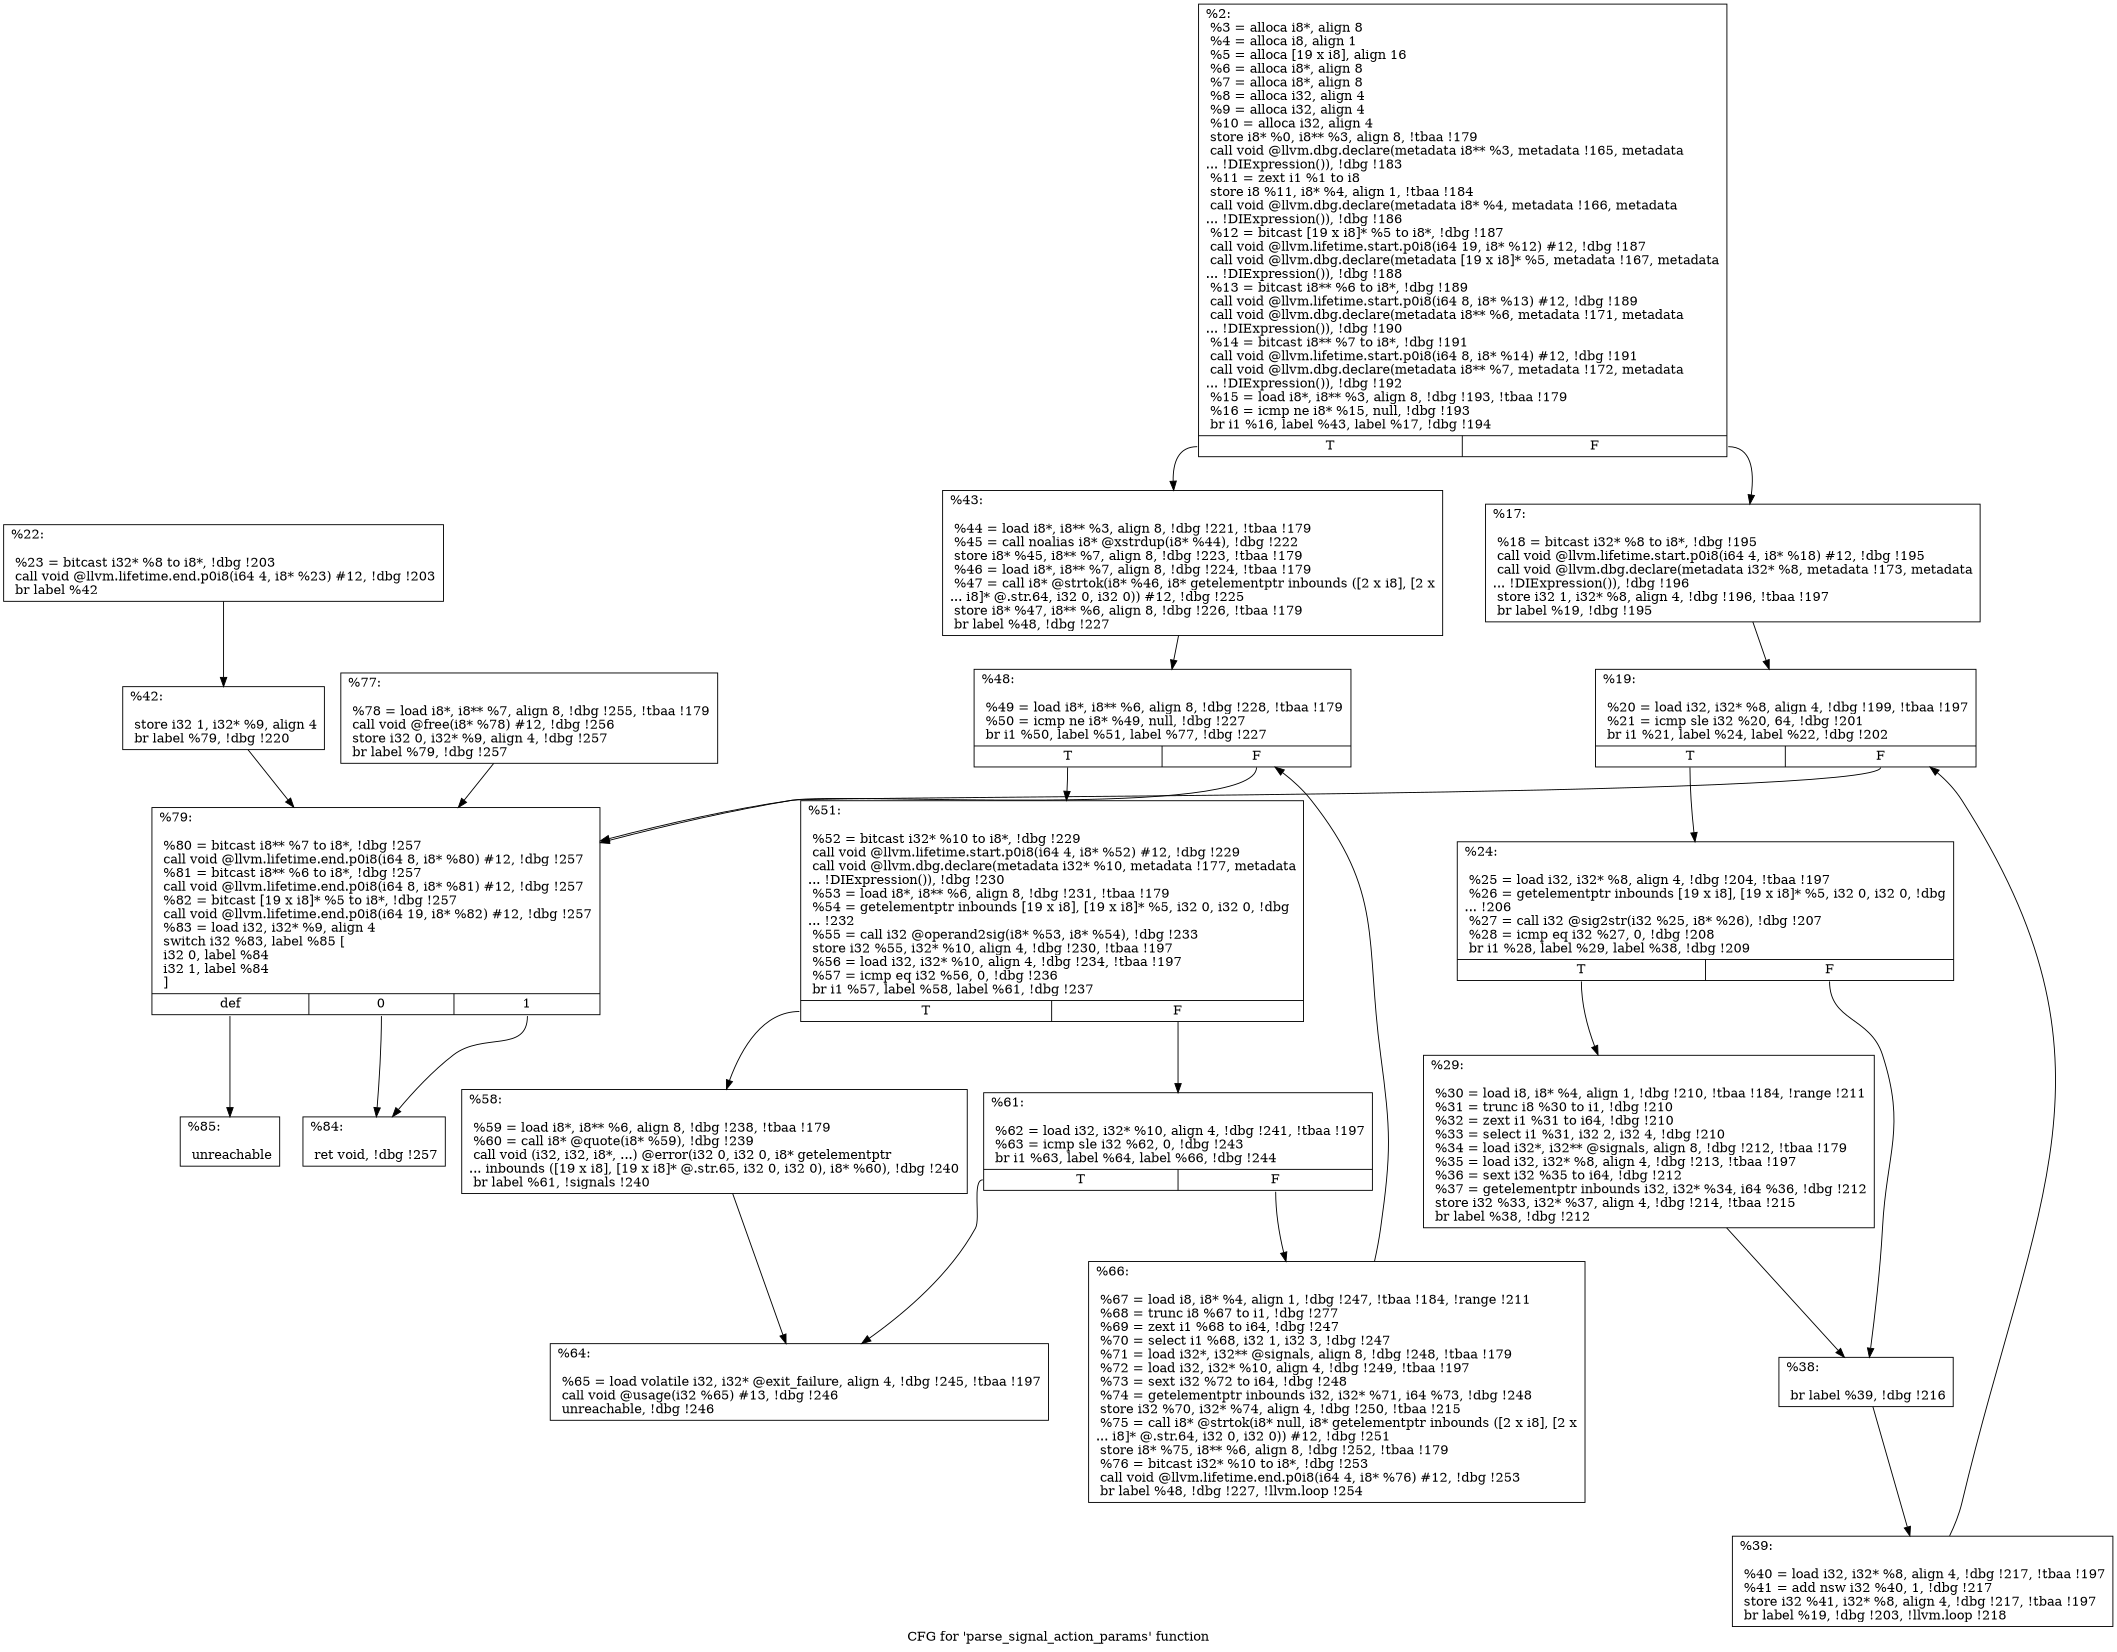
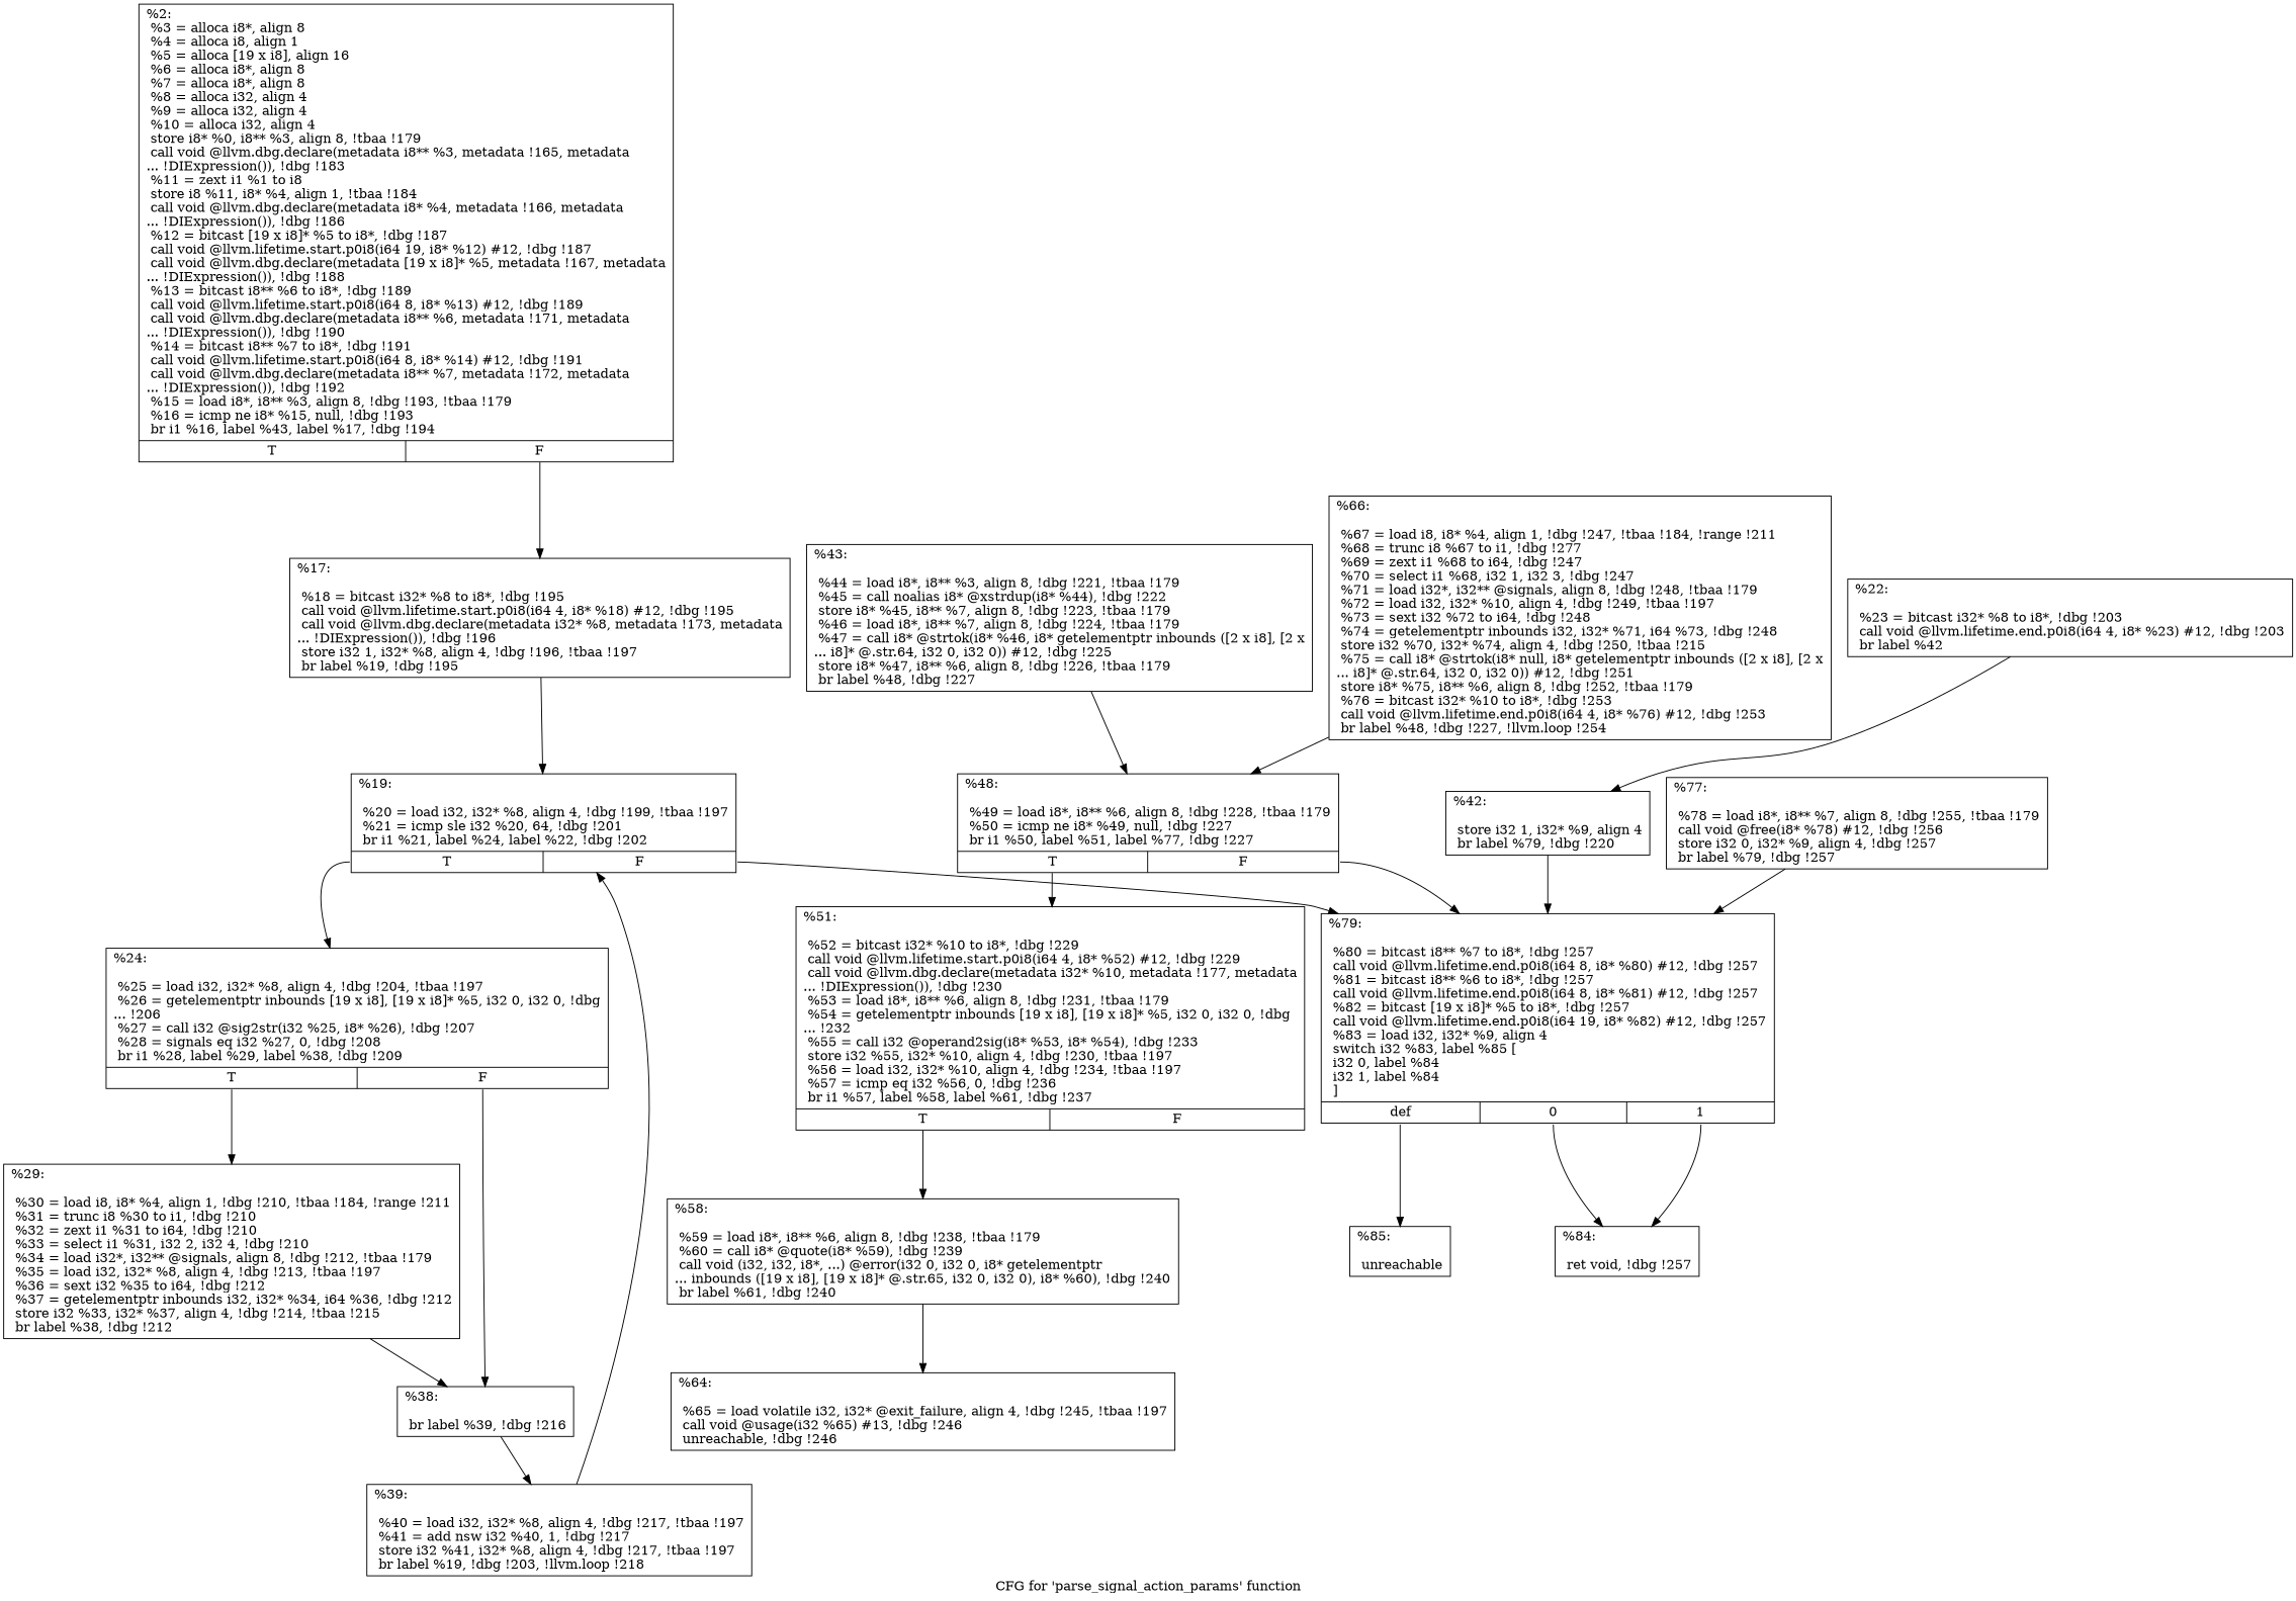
  digraph {
    label="CFG for 'parse_signal_action_params' function"
    node [shape=record]
    n1 [label="{%2:\l  %3 = alloca i8*, align 8\l  %4 = alloca i8, align 1\l  %5 = alloca [19 x i8], align 16\l  %6 = alloca i8*, align 8\l  %7 = alloca i8*, align 8\l  %8 = alloca i32, align 4\l  %9 = alloca i32, align 4\l  %10 = alloca i32, align 4\l  store i8* %0, i8** %3, align 8, !tbaa !179\l  call void @llvm.dbg.declare(metadata i8** %3, metadata !165, metadata\l... !DIExpression()), !dbg !183\l  %11 = zext i1 %1 to i8\l  store i8 %11, i8* %4, align 1, !tbaa !184\l  call void @llvm.dbg.declare(metadata i8* %4, metadata !166, metadata\l... !DIExpression()), !dbg !186\l  %12 = bitcast [19 x i8]* %5 to i8*, !dbg !187\l  call void @llvm.lifetime.start.p0i8(i64 19, i8* %12) #12, !dbg !187\l  call void @llvm.dbg.declare(metadata [19 x i8]* %5, metadata !167, metadata\l... !DIExpression()), !dbg !188\l  %13 = bitcast i8** %6 to i8*, !dbg !189\l  call void @llvm.lifetime.start.p0i8(i64 8, i8* %13) #12, !dbg !189\l  call void @llvm.dbg.declare(metadata i8** %6, metadata !171, metadata\l... !DIExpression()), !dbg !190\l  %14 = bitcast i8** %7 to i8*, !dbg !191\l  call void @llvm.lifetime.start.p0i8(i64 8, i8* %14) #12, !dbg !191\l  call void @llvm.dbg.declare(metadata i8** %7, metadata !172, metadata\l... !DIExpression()), !dbg !192\l  %15 = load i8*, i8** %3, align 8, !dbg !193, !tbaa !179\l  %16 = icmp ne i8* %15, null, !dbg !193\l  br i1 %16, label %43, label %17, !dbg !194\l|{<s0>T|<s1>F}}"]
    n2 [label="{%43:\l\l  %44 = load i8*, i8** %3, align 8, !dbg !221, !tbaa !179\l  %45 = call noalias i8* @xstrdup(i8* %44), !dbg !222\l  store i8* %45, i8** %7, align 8, !dbg !223, !tbaa !179\l  %46 = load i8*, i8** %7, align 8, !dbg !224, !tbaa !179\l  %47 = call i8* @strtok(i8* %46, i8* getelementptr inbounds ([2 x i8], [2 x\l... i8]* @.str.64, i32 0, i32 0)) #12, !dbg !225\l  store i8* %47, i8** %6, align 8, !dbg !226, !tbaa !179\l  br label %48, !dbg !227\l}"]
    n3 [label="{%17:\l\l  %18 = bitcast i32* %8 to i8*, !dbg !195\l  call void @llvm.lifetime.start.p0i8(i64 4, i8* %18) #12, !dbg !195\l  call void @llvm.dbg.declare(metadata i32* %8, metadata !173, metadata\l... !DIExpression()), !dbg !196\l  store i32 1, i32* %8, align 4, !dbg !196, !tbaa !197\l  br label %19, !dbg !195\l}"]
    n4 [label="{%48:\l\l  %49 = load i8*, i8** %6, align 8, !dbg !228, !tbaa !179\l  %50 = icmp ne i8* %49, null, !dbg !227\l  br i1 %50, label %51, label %77, !dbg !227\l|{<s0>T|<s1>F}}"]
    n5 [label="{%19:\l\l  %20 = load i32, i32* %8, align 4, !dbg !199, !tbaa !197\l  %21 = icmp sle i32 %20, 64, !dbg !201\l  br i1 %21, label %24, label %22, !dbg !202\l|{<s0>T|<s1>F}}"]
    n6 [label="{%79:\l\l  %80 = bitcast i8** %7 to i8*, !dbg !257\l  call void @llvm.lifetime.end.p0i8(i64 8, i8* %80) #12, !dbg !257\l  %81 = bitcast i8** %6 to i8*, !dbg !257\l  call void @llvm.lifetime.end.p0i8(i64 8, i8* %81) #12, !dbg !257\l  %82 = bitcast [19 x i8]* %5 to i8*, !dbg !257\l  call void @llvm.lifetime.end.p0i8(i64 19, i8* %82) #12, !dbg !257\l  %83 = load i32, i32* %9, align 4\l  switch i32 %83, label %85 [\l    i32 0, label %84\l    i32 1, label %84\l  ]\l|{<s0>def|<s1>0|<s2>1}}"]
    n7 [label="{%51:\l\l  %52 = bitcast i32* %10 to i8*, !dbg !229\l  call void @llvm.lifetime.start.p0i8(i64 4, i8* %52) #12, !dbg !229\l  call void @llvm.dbg.declare(metadata i32* %10, metadata !177, metadata\l... !DIExpression()), !dbg !230\l  %53 = load i8*, i8** %6, align 8, !dbg !231, !tbaa !179\l  %54 = getelementptr inbounds [19 x i8], [19 x i8]* %5, i32 0, i32 0, !dbg\l... !232\l  %55 = call i32 @operand2sig(i8* %53, i8* %54), !dbg !233\l  store i32 %55, i32* %10, align 4, !dbg !230, !tbaa !197\l  %56 = load i32, i32* %10, align 4, !dbg !234, !tbaa !197\l  %57 = icmp eq i32 %56, 0, !dbg !236\l  br i1 %57, label %58, label %61, !dbg !237\l|{<s0>T|<s1>F}}"]
-   n8 [label="{%24:\l\l  %25 = load i32, i32* %8, align 4, !dbg !204, !tbaa !197\l  %26 = getelementptr inbounds [19 x i8], [19 x i8]* %5, i32 0, i32 0, !dbg\l... !206\l  %27 = call i32 @sig2str(i32 %25, i8* %26), !dbg !207\l  %28 = icmp eq i32 %27, 0, !dbg !208\l  br i1 %28, label %29, label %38, !dbg !209\l|{<s0>T|<s1>F}}"]
+   n8 [label="{%24:\l\l  %25 = load i32, i32* %8, align 4, !dbg !204, !tbaa !197\l  %26 = getelementptr inbounds [19 x i8], [19 x i8]* %5, i32 0, i32 0, !dbg\l... !206\l  %27 = call i32 @sig2str(i32 %25, i8* %26), !dbg !207\l  %28 = signals eq i32 %27, 0, !dbg !208\l  br i1 %28, label %29, label %38, !dbg !209\l|{<s0>T|<s1>F}}"]
    n9 [label="{%29:\l\l  %30 = load i8, i8* %4, align 1, !dbg !210, !tbaa !184, !range !211\l  %31 = trunc i8 %30 to i1, !dbg !210\l  %32 = zext i1 %31 to i64, !dbg !210\l  %33 = select i1 %31, i32 2, i32 4, !dbg !210\l  %34 = load i32*, i32** @signals, align 8, !dbg !212, !tbaa !179\l  %35 = load i32, i32* %8, align 4, !dbg !213, !tbaa !197\l  %36 = sext i32 %35 to i64, !dbg !212\l  %37 = getelementptr inbounds i32, i32* %34, i64 %36, !dbg !212\l  store i32 %33, i32* %37, align 4, !dbg !214, !tbaa !215\l  br label %38, !dbg !212\l}"]
    n10 [label="{%38:\l\l  br label %39, !dbg !216\l}"]
    n11 [label="{%22:\l\l  %23 = bitcast i32* %8 to i8*, !dbg !203\l  call void @llvm.lifetime.end.p0i8(i64 4, i8* %23) #12, !dbg !203\l  br label %42\l}"]
    n12 [label="{%42:\l\l  store i32 1, i32* %9, align 4\l  br label %79, !dbg !220\l}"]
    n13 [label="{%39:\l\l  %40 = load i32, i32* %8, align 4, !dbg !217, !tbaa !197\l  %41 = add nsw i32 %40, 1, !dbg !217\l  store i32 %41, i32* %8, align 4, !dbg !217, !tbaa !197\l  br label %19, !dbg !203, !llvm.loop !218\l}"]
    n14 [label="{%85:\l\l  unreachable\l}"]
    n15 [label="{%84:\l\l  ret void, !dbg !257\l}"]
-   n16 [label="{%58:\l\l  %59 = load i8*, i8** %6, align 8, !dbg !238, !tbaa !179\l  %60 = call i8* @quote(i8* %59), !dbg !239\l  call void (i32, i32, i8*, ...) @error(i32 0, i32 0, i8* getelementptr\l... inbounds ([19 x i8], [19 x i8]* @.str.65, i32 0, i32 0), i8* %60), !dbg !240\l  br label %61, !signals !240\l}"]
-   n17 [label="{%61:\l\l  %62 = load i32, i32* %10, align 4, !dbg !241, !tbaa !197\l  %63 = icmp sle i32 %62, 0, !dbg !243\l  br i1 %63, label %64, label %66, !dbg !244\l|{<s0>T|<s1>F}}"]
+   n16 [label="{%58:\l\l  %59 = load i8*, i8** %6, align 8, !dbg !238, !tbaa !179\l  %60 = call i8* @quote(i8* %59), !dbg !239\l  call void (i32, i32, i8*, ...) @error(i32 0, i32 0, i8* getelementptr\l... inbounds ([19 x i8], [19 x i8]* @.str.65, i32 0, i32 0), i8* %60), !dbg !240\l  br label %61, !dbg !240\l}"]
    n18 [label="{%77:\l\l  %78 = load i8*, i8** %7, align 8, !dbg !255, !tbaa !179\l  call void @free(i8* %78) #12, !dbg !256\l  store i32 0, i32* %9, align 4, !dbg !257\l  br label %79, !dbg !257\l}"]
    n19 [label="{%64:\l\l  %65 = load volatile i32, i32* @exit_failure, align 4, !dbg !245, !tbaa !197\l  call void @usage(i32 %65) #13, !dbg !246\l  unreachable, !dbg !246\l}"]
    n20 [label="{%66:\l\l  %67 = load i8, i8* %4, align 1, !dbg !247, !tbaa !184, !range !211\l  %68 = trunc i8 %67 to i1, !dbg !277\l  %69 = zext i1 %68 to i64, !dbg !247\l  %70 = select i1 %68, i32 1, i32 3, !dbg !247\l  %71 = load i32*, i32** @signals, align 8, !dbg !248, !tbaa !179\l  %72 = load i32, i32* %10, align 4, !dbg !249, !tbaa !197\l  %73 = sext i32 %72 to i64, !dbg !248\l  %74 = getelementptr inbounds i32, i32* %71, i64 %73, !dbg !248\l  store i32 %70, i32* %74, align 4, !dbg !250, !tbaa !215\l  %75 = call i8* @strtok(i8* null, i8* getelementptr inbounds ([2 x i8], [2 x\l... i8]* @.str.64, i32 0, i32 0)) #12, !dbg !251\l  store i8* %75, i8** %6, align 8, !dbg !252, !tbaa !179\l  %76 = bitcast i32* %10 to i8*, !dbg !253\l  call void @llvm.lifetime.end.p0i8(i64 4, i8* %76) #12, !dbg !253\l  br label %48, !dbg !227, !llvm.loop !254\l}"]
-   n1 -> n2 [tailport=s0]
    n1 -> n3 [tailport=s1]
    n2 -> n4
    n3 -> n5
    n4 -> n6 [tailport=s1]
    n4 -> n7 [tailport=s0]
    n5 -> n6 [tailport=s1]
    n5 -> n8 [tailport=s0]
    n6 -> n14 [tailport=s0]
    n6 -> n15 [tailport=s1]
    n6 -> n15 [tailport=s2]
    n7 -> n16 [tailport=s0]
-   n7 -> n17 [tailport=s1]
    n8 -> n9 [tailport=s0]
    n8 -> n10 [tailport=s1]
    n9 -> n10
    n10 -> n13
    n11 -> n12
    n12 -> n6
    n13 -> n5
    n16 -> n19
-   n17 -> n19 [tailport=s0]
-   n17 -> n20 [tailport=s1]
    n18 -> n6
    n20 -> n4
  }
